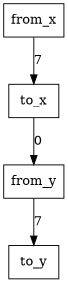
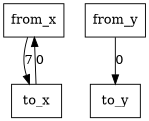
  digraph {
    rankdir=TB
    node [fillcolor=white shape=box style=filled]
    n1 [label=<from_x>]
    n2 [label=<to_x>]
    n3 [label=<from_y>]
    n4 [label=<to_y>]
    n1 -> n2 [label=7]
-   n2 -> n3 [label=0]
-   n3 -> n4 [label=7]
+   n2 -> n1 [label=0]
+   n3 -> n4 [label=0]
  }
